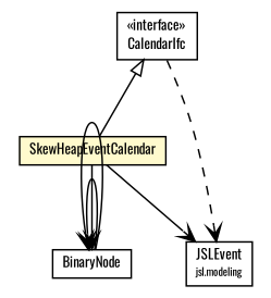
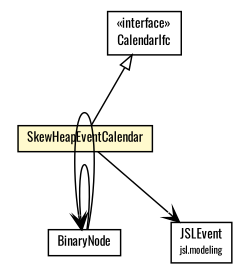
  digraph {
    fontname=Oswald
    nodesep=0.25
    ranksep=0.5
    node [fontcolor=black fontname=Oswald fontsize=9.0 shape=plaintext]
    edge [arrowhead=open color=black fontcolor=black fontname=Oswald fontsize=10.0 headport=p labelfontname=Helvetica labelfontsize=10 tailport=p]
    n1 [label=<<table title="jsl.calendar.SkewHeapEventCalendar" border="0" cellborder="1" cellspacing="0" cellpadding="2" port="p" bgcolor="lemonChiffon" href="./SkewHeapEventCalendar.html"> 		<tr><td><table border="0" cellspacing="0" cellpadding="1"> <tr><td align="center" balign="center"> SkewHeapEventCalendar </td></tr> 		</table></td></tr> 		</table>>]
    n2 [label=<<table title="jsl.calendar.SkewHeapEventCalendar.BinaryNode" border="0" cellborder="1" cellspacing="0" cellpadding="2" port="p" href="./SkewHeapEventCalendar.BinaryNode.html"> 		<tr><td><table border="0" cellspacing="0" cellpadding="1"> <tr><td align="center" balign="center"> BinaryNode </td></tr> 		</table></td></tr> 		</table>>]
    n3 [label=<<table title="jsl.modeling.JSLEvent" border="0" cellborder="1" cellspacing="0" cellpadding="2" port="p" href="../modeling/JSLEvent.html"> 		<tr><td><table border="0" cellspacing="0" cellpadding="1"> <tr><td align="center" balign="center"> JSLEvent </td></tr> <tr><td align="center" balign="center"><font point-size="7.0"> jsl.modeling </font></td></tr> 		</table></td></tr> 		</table>>]
    n4 [label=<<table title="jsl.calendar.CalendarIfc" border="0" cellborder="1" cellspacing="0" cellpadding="2" port="p" href="./CalendarIfc.html"> 		<tr><td><table border="0" cellspacing="0" cellpadding="1"> <tr><td align="center" balign="center"> &#171;interface&#187; </td></tr> <tr><td align="center" balign="center"> CalendarIfc </td></tr> 		</table></td></tr> 		</table>>]
-   n1 -> n2
    n1 -> n3 [style=solid]
    n2 -> n2
    n2 -> n2
    n4 -> n1 [arrowtail=empty dir=back fontsize=10 style=solid arrowhead="" color="" fontcolor=""]
-   n4 -> n3 [style=dashed]
  }
